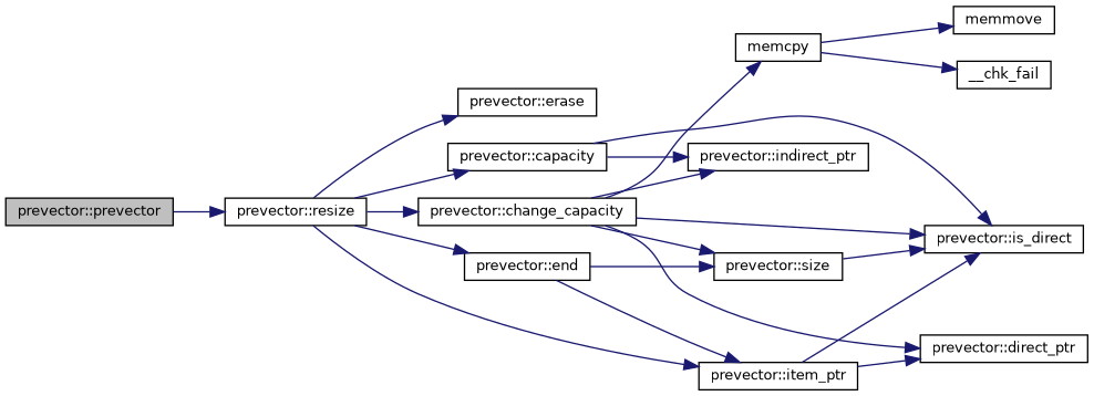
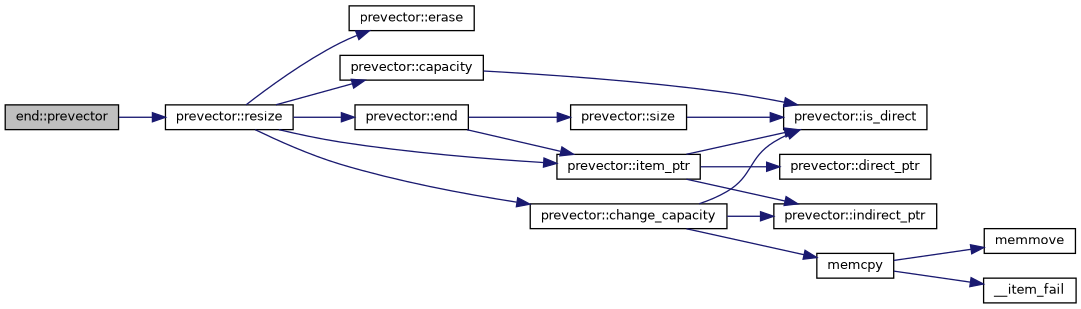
  digraph {
    rankdir=LR
    node [color=black fillcolor=white fontname=Helvetica fontsize=10 shape=record style=filled]
    edge [color=midnightblue fontname=Helvetica fontsize=10 labelfontname=Helvetica labelfontsize=10 style=solid]
-   n1 [fillcolor=grey75 fontcolor=black height=0.2 label="prevector::prevector" width=0.4]
+   n1 [fillcolor=grey75 fontcolor=black height=0.2 label="end::prevector" width=0.4]
    n2 [height=0.2 label="prevector::resize" width=0.4]
    n3 [height=0.2 label="prevector::erase" width=0.4]
    n4 [height=0.2 label="prevector::item_ptr" width=0.4]
    n5 [height=0.2 label="prevector::end" width=0.4]
    n6 [height=0.2 label="prevector::capacity" width=0.4]
    n7 [height=0.2 label="prevector::change_capacity" width=0.4]
    n8 [height=0.2 label="prevector::size" width=0.4]
    n9 [height=0.2 label="prevector::is_direct" width=0.4]
    n10 [height=0.2 label="prevector::direct_ptr" width=0.4]
    n11 [height=0.2 label="prevector::indirect_ptr" width=0.4]
    n12 [height=0.2 label=memcpy width=0.4]
    n13 [height=0.2 label=memmove width=0.4]
-   n14 [height=0.2 label=__chk_fail width=0.4]
+   n14 [height=0.2 label=__item_fail width=0.4]
    n1 -> n2
    n2 -> n3
    n2 -> n4
    n2 -> n5
    n2 -> n6
    n2 -> n7
    n4 -> n9
    n4 -> n10
-   n6 -> n11
+   n4 -> n11
    n5 -> n4
    n5 -> n8
    n6 -> n9
-   n7 -> n8
    n7 -> n9
-   n7 -> n10
    n7 -> n11
    n7 -> n12
    n8 -> n9
    n12 -> n13
    n12 -> n14
  }
